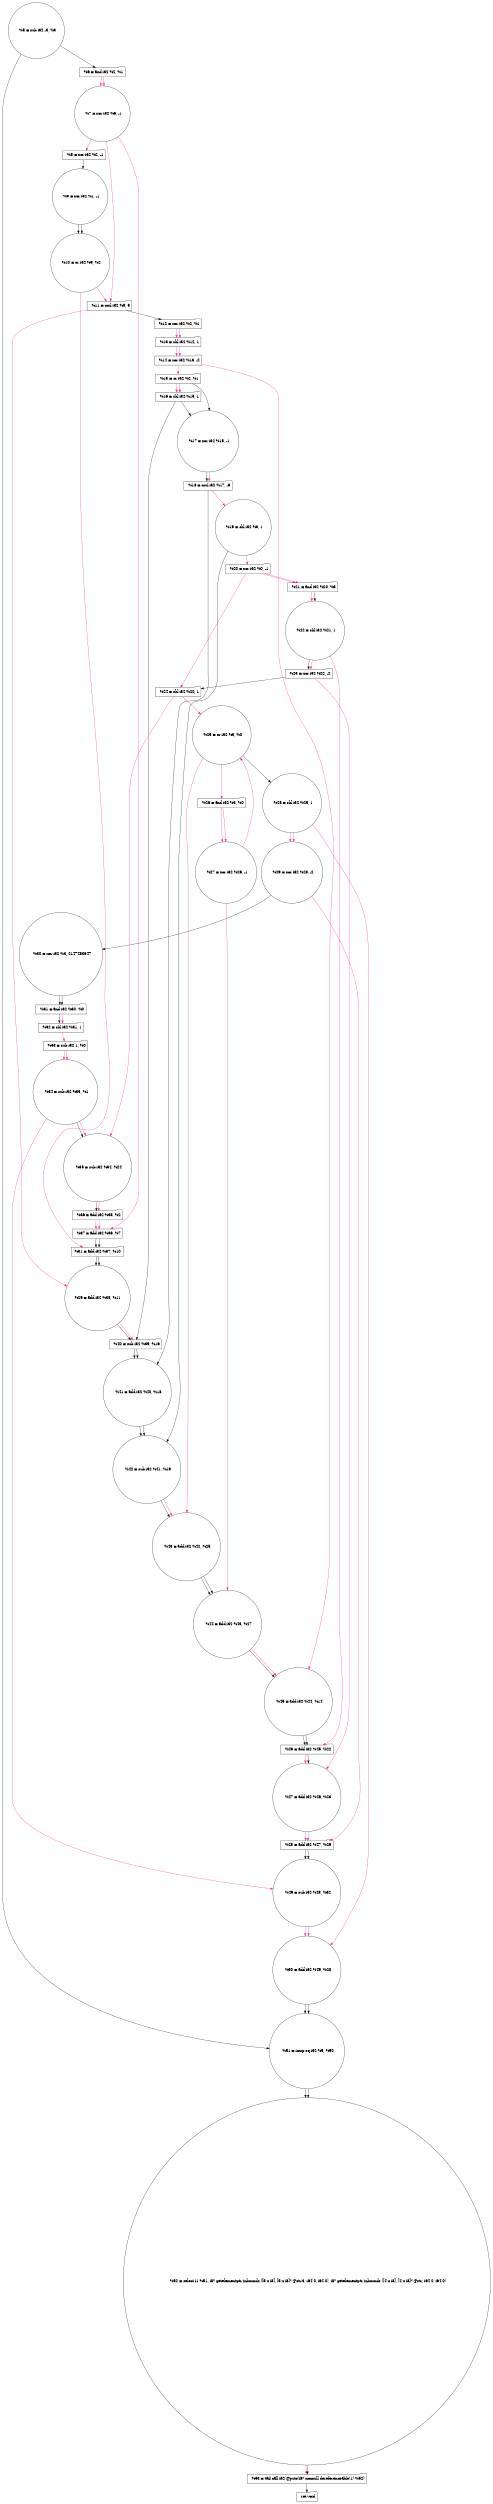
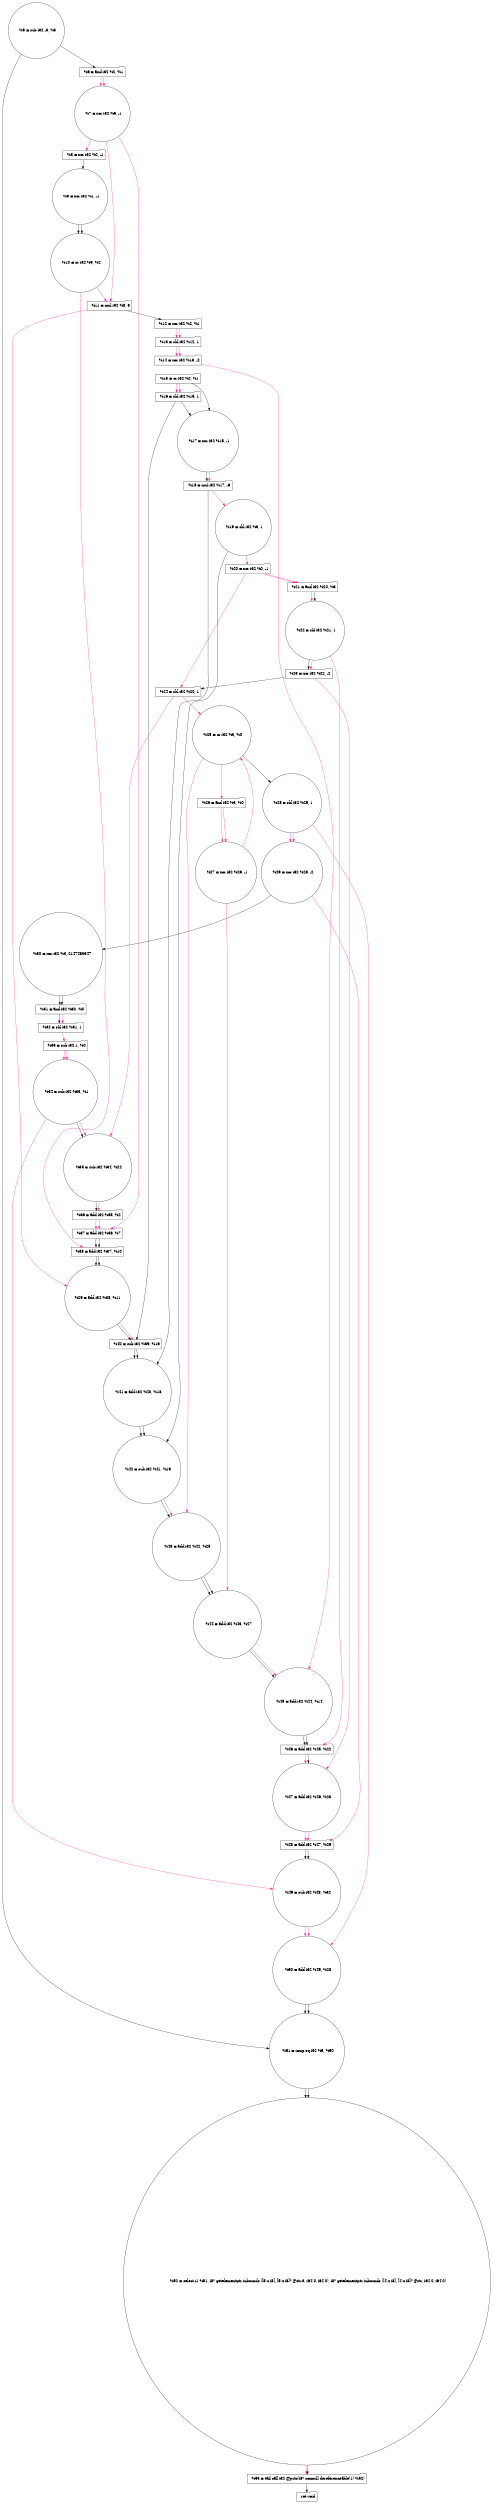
  digraph {
    node [shape=circle]
    edge [color=deeppink]
    n1 [label="  %5 = sub i32 -3, %3"]
    n2 [label="  %6 = and i32 %2, %1" shape=folder]
    n3 [label="  %51 = icmp eq i32 %5, %50"]
    n4 [label="  %7 = xor i32 %6, -1"]
    n5 [label="  %52 = select i1 %51, i8* getelementptr inbounds ([5 x i8], [5 x i8]* @str.3, i64 0, i64 0), i8* getelementptr inbounds ([4 x i8], [4 x i8]* @str, i64 0, i64 0)"]
    n6 [label="  %8 = xor i32 %2, -1" shape=folder]
    n7 [label="  %37 = add i32 %36, %7" shape=folder]
    n8 [label="  %11 = mul i32 %8, 3" shape=folder]
    n9 [label="  %9 = xor i32 %1, -1"]
-   n10 [label="%31 = add i32 %37, %10" shape=folder]
+   n10 [label="  %38 = add i32 %37, %10" shape=folder]
    n11 [label="  %10 = or i32 %9, %2"]
    n12 [label="  %12 = xor i32 %2, %1" shape=folder]
    n13 [label="%29 = add i32 %38, %11"]
    n14 [label="  %13 = shl i32 %12, 1" shape=folder]
    n15 [label="  %40 = sub i32 %39, %16" shape=folder]
    n16 [label="  %14 = xor i32 %13, -2" shape=folder]
    n17 [label="  %15 = or i32 %2, %1" shape=folder]
    n18 [label="  %45 = add i32 %44, %14"]
    n19 [label="  %16 = shl i32 %15, 1" shape=folder]
    n20 [label="  %17 = xor i32 %15, -1"]
    n21 [label="  %46 = add i32 %45, %22" shape=folder]
    n22 [label="  %18 = mul i32 %17, -6" shape=folder]
    n23 [label="  %41 = add i32 %40, %18"]
    n24 [label="  %19 = shl i32 %3, 1"]
    n25 [label="  %20 = xor i32 %0, -1" shape=folder]
    n26 [label="  %42 = sub i32 %41, %19"]
    n27 [label="  %21 = and i32 %20, %3" shape=folder]
    n28 [label="  %24 = shl i32 %20, 1" shape=folder]
    n29 [label="  %43 = add i32 %42, %25"]
    n30 [label="  %22 = shl i32 %21, 1"]
    n31 [label="  %25 = or i32 %3, %0"]
    n32 [label="  %35 = sub i32 %34, %24"]
    n33 [label="  %23 = xor i32 %22, -2" shape=folder]
    n34 [label="  %47 = add i32 %46, %23"]
    n35 [label="  %48 = add i32 %47, %29" shape=folder]
    n36 [label="  %26 = and i32 %3, %0" shape=folder]
    n37 [label="  %28 = shl i32 %25, 1"]
    n38 [label="  %36 = add i32 %35, %2" shape=folder]
    n39 [label="  %27 = xor i32 %26, -1"]
    n40 [label="  %29 = xor i32 %28, -2"]
    n41 [label="  %50 = add i32 %49, %28"]
    n42 [label="  %44 = add i32 %43, %27"]
    n43 [label="  %30 = xor i32 %3, 2147483647"]
    n44 [label="  %31 = and i32 %30, %0" shape=folder]
    n45 [label="  %49 = sub i32 %48, %32"]
    n46 [label="  %32 = shl i32 %31, 1" shape=folder]
    n47 [label="  %33 = sub i32 1, %0" shape=folder]
    n48 [label="  %34 = sub i32 %33, %1"]
    n49 [label="  %53 = tail call i32 @puts(i8* nonnull dereferenceable(1) %52)" shape=folder]
    n50 [label="  ret void" shape=folder]
    n1 -> n2 [color=black]
    n1 -> n3 [color=black]
    n2 -> n4
    n2 -> n4
    n3 -> n5 [color=black]
    n3 -> n5 [color=black]
    n4 -> n6
    n4 -> n7
    n4 -> n8
    n5 -> n49
    n5 -> n49 [color=black]
    n6 -> n9 [color=black]
    n7 -> n10 [color=black]
    n7 -> n10 [color=black]
    n8 -> n12 [color=black]
    n8 -> n13
    n9 -> n11 [color=black]
    n9 -> n11 [color=black]
    n10 -> n13 [color=black]
    n10 -> n13 [color=black]
    n11 -> n8
    n11 -> n10
    n12 -> n14
    n12 -> n14
    n13 -> n15 [color=black]
    n13 -> n15
    n14 -> n16
    n14 -> n16
    n15 -> n23 [color=black]
    n15 -> n23 [color=black]
-   n16 -> n17
    n16 -> n18
    n17 -> n19
    n17 -> n19
    n17 -> n20 [color=black]
    n18 -> n21 [color=black]
    n18 -> n21 [color=black]
    n19 -> n15 [color=black]
    n19 -> n20 [color=black]
    n20 -> n22 [color=black]
    n20 -> n22
    n21 -> n34
    n21 -> n34 [color=black]
    n22 -> n23 [color=black]
    n22 -> n24
    n23 -> n26 [color=black]
    n23 -> n26 [color=black]
    n24 -> n25
    n24 -> n26 [color=black]
    n25 -> n27
    n25 -> n27
    n25 -> n28
    n26 -> n29 [color=black]
    n26 -> n29
    n27 -> n30
    n27 -> n30 [color=black]
    n28 -> n31
    n28 -> n32
    n29 -> n42 [color=black]
    n29 -> n42 [color=black]
    n30 -> n21
    n30 -> n33 [color=black]
    n30 -> n33
    n31 -> n29
    n31 -> n36
    n31 -> n37 [color=black]
    n32 -> n38 [color=black]
    n32 -> n38
    n33 -> n28 [color=black]
    n33 -> n34
    n34 -> n35
    n34 -> n35
    n35 -> n45 [color=black]
    n35 -> n45 [color=black]
    n36 -> n39
    n36 -> n39
    n37 -> n40
    n37 -> n40
    n37 -> n41
    n38 -> n7
    n38 -> n7
    n39 -> n31
    n39 -> n42
    n40 -> n35
    n40 -> n43 [color=black]
    n41 -> n3 [color=black]
    n41 -> n3 [color=black]
    n42 -> n18 [color=black]
    n42 -> n18
    n43 -> n44 [color=black]
    n43 -> n44 [color=black]
    n44 -> n46 [color=black]
    n44 -> n46
    n45 -> n41
    n45 -> n41
    n46 -> n47
    n47 -> n48
    n47 -> n48
    n48 -> n32 [color=black]
    n48 -> n32
    n48 -> n45
    n49 -> n50 [color=black]
  }
